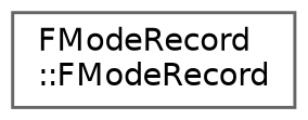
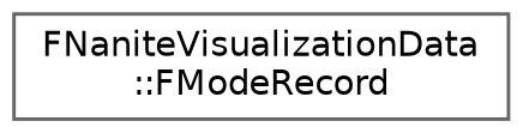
  digraph {
    rankdir=LR
-   n1 [color=grey40 fillcolor=white fontname=Helvetica fontsize=10 height=0.2 label="FModeRecord\l::FModeRecord" shape=box style=filled width=0.4]
+   n1 [color=grey40 fillcolor=white fontname=Helvetica fontsize=10 height=0.2 label="FNaniteVisualizationData\l::FModeRecord" shape=box style=filled width=0.4]
  }
